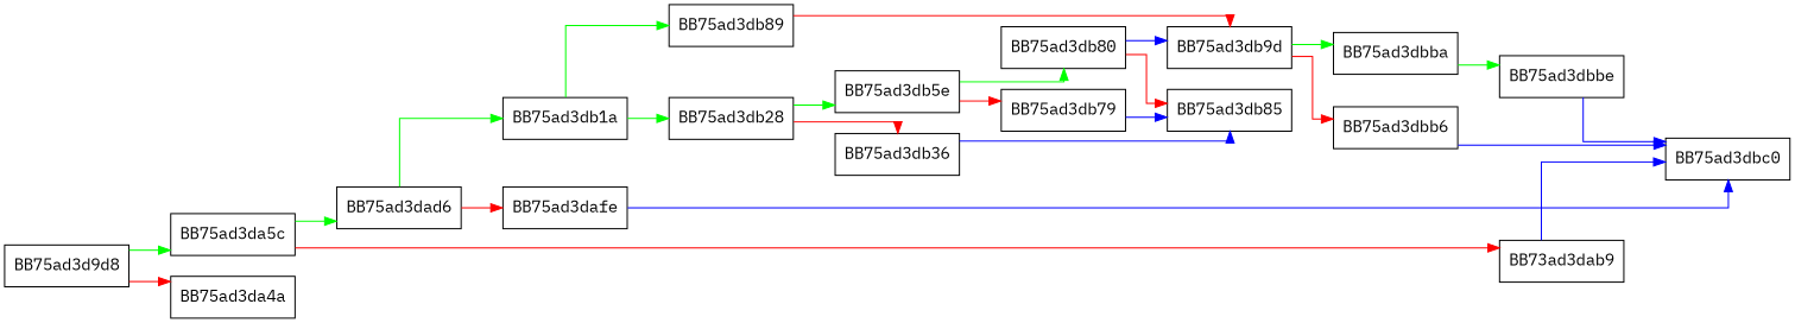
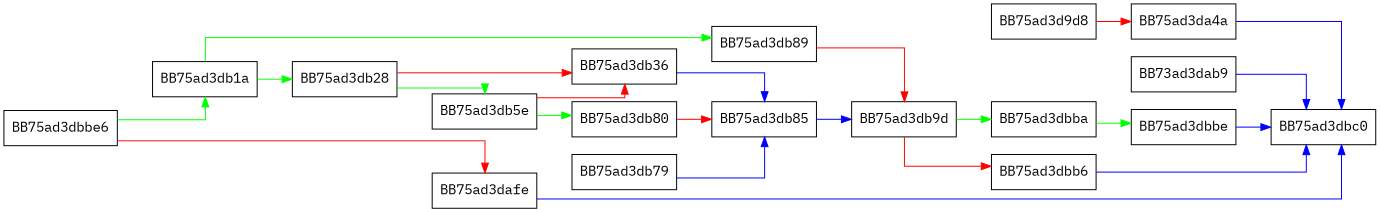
  digraph {
    fontname="IBM Plex Mono"
    rankdir=LR
    splines=ortho
    node [fontname="IBM Plex Mono" shape=box]
    edge [color=green fontname="IBM Plex Mono"]
    BB75ad3d9d8
-   BB75ad3da5c
    BB75ad3da4a
-   BB75ad3dad6
+   BB75ad3dad6 [label=BB75ad3dbbe6]
    n5 [label=BB73ad3dab9]
    BB75ad3dbc0
    BB75ad3db1a
    BB75ad3dafe
    BB75ad3db89
    BB75ad3db28
    BB75ad3db9d
    BB75ad3db5e
    BB75ad3db36
    BB75ad3dbba
    BB75ad3dbb6
    BB75ad3db80
    BB75ad3db79
    BB75ad3db85
    BB75ad3dbbe
-   BB75ad3d9d8 -> BB75ad3da5c
    BB75ad3d9d8 -> BB75ad3da4a [color=red]
-   BB75ad3da5c -> BB75ad3dad6
-   BB75ad3da5c -> n5 [color=red]
+   BB75ad3da4a -> BB75ad3dbc0 [color=blue]
    BB75ad3dad6 -> BB75ad3db1a
    BB75ad3dad6 -> BB75ad3dafe [color=red]
    n5 -> BB75ad3dbc0 [color=blue]
    BB75ad3db1a -> BB75ad3db89
    BB75ad3db1a -> BB75ad3db28
    BB75ad3dafe -> BB75ad3dbc0 [color=blue]
    BB75ad3db89 -> BB75ad3db9d [color=red]
    BB75ad3db28 -> BB75ad3db5e
    BB75ad3db28 -> BB75ad3db36 [color=red]
    BB75ad3db9d -> BB75ad3dbba
    BB75ad3db9d -> BB75ad3dbb6 [color=red]
    BB75ad3db5e -> BB75ad3db80
-   BB75ad3db5e -> BB75ad3db79 [color=red]
+   BB75ad3db5e -> BB75ad3db36 [color=red]
    BB75ad3db36 -> BB75ad3db85 [color=blue]
    BB75ad3dbba -> BB75ad3dbbe
    BB75ad3dbb6 -> BB75ad3dbc0 [color=blue]
    BB75ad3db80 -> BB75ad3db85 [color=red]
    BB75ad3db79 -> BB75ad3db85 [color=blue]
-   BB75ad3db80 -> BB75ad3db9d [color=blue]
+   BB75ad3db85 -> BB75ad3db9d [color=blue]
    BB75ad3dbbe -> BB75ad3dbc0 [color=blue]
  }
